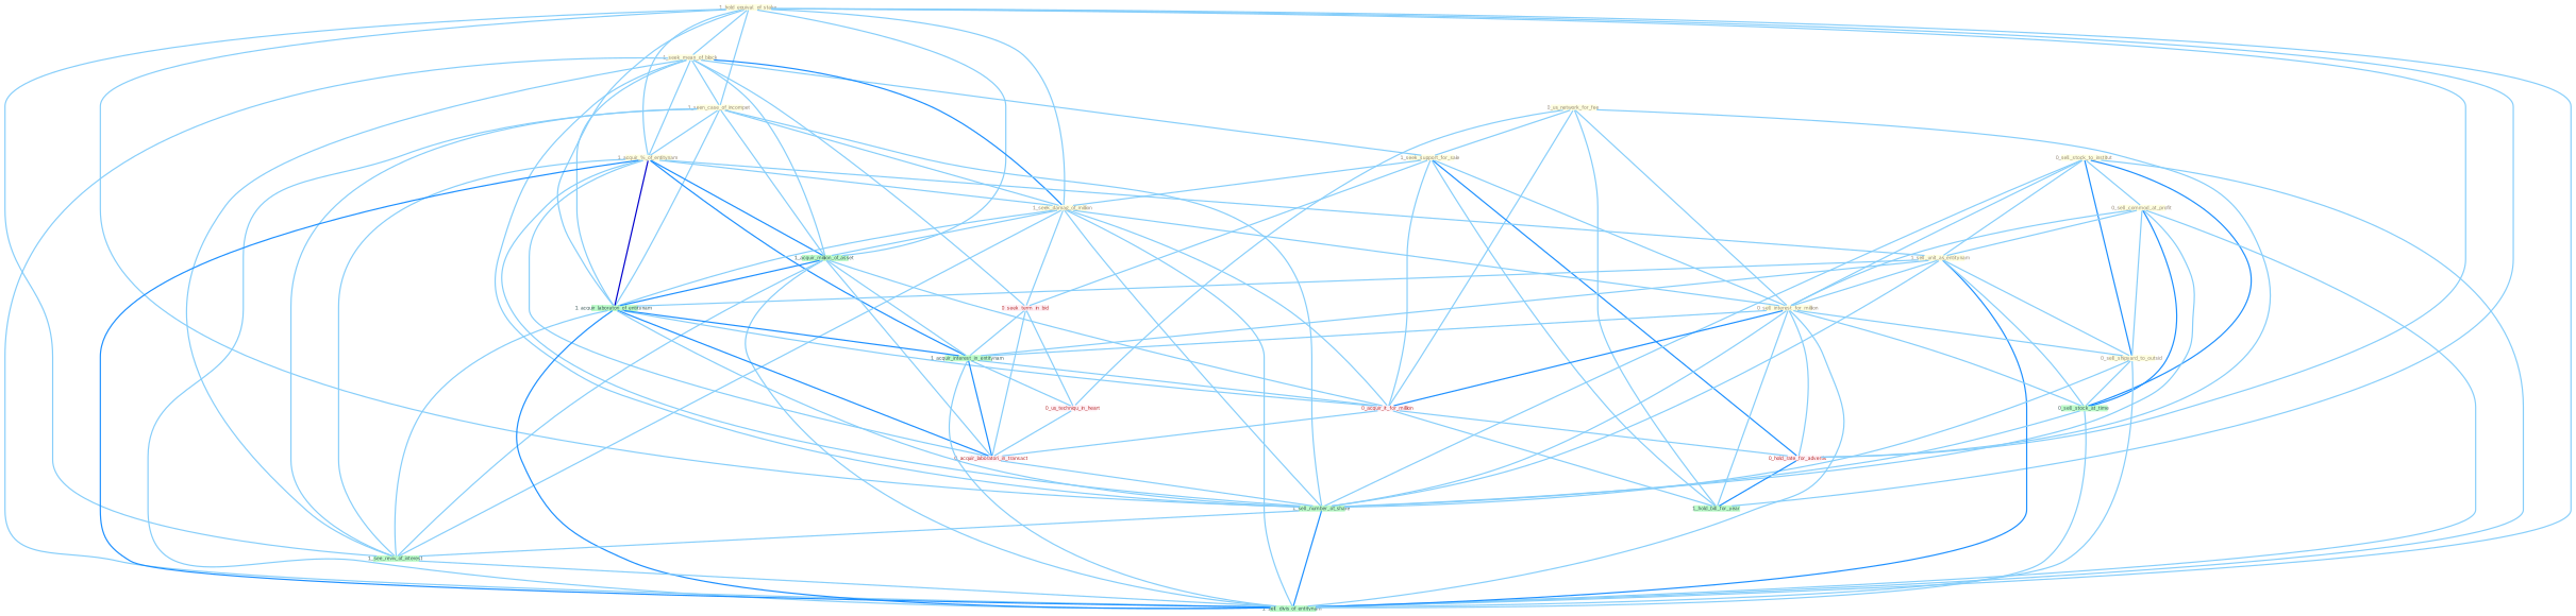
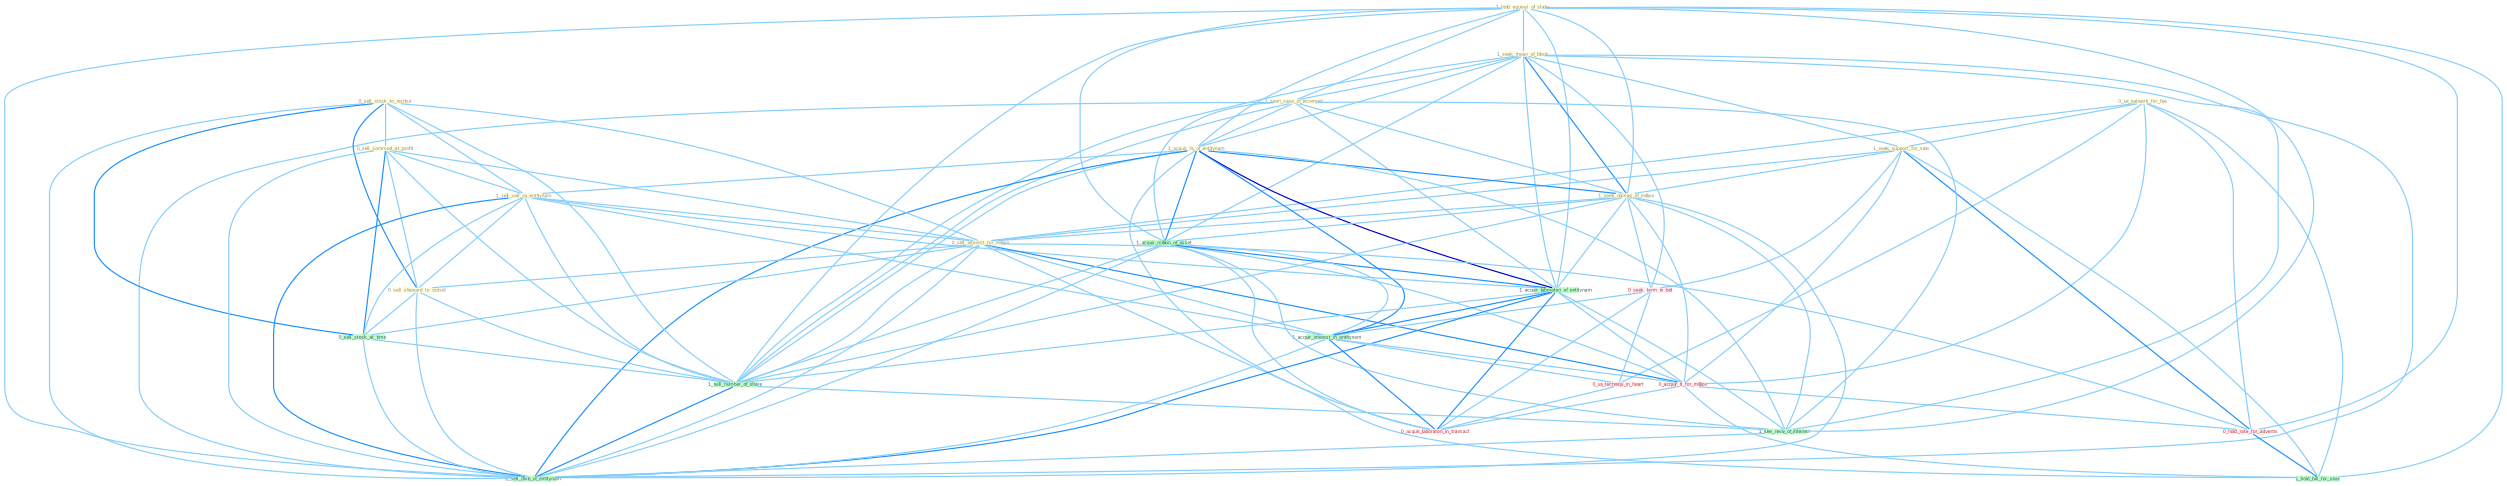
  graph {
    fontname="IBM Plex Sans"
    node [color="#ffffe0" fixedsize=true fontcolor="#8b7d6b" fontname="IBM Plex Sans" fontsize=4 shape=polygon style=filled]
    edge [color="#87cefa" fontname="IBM Plex Sans" w=1]
    "1_hold_equival_of_stake " [height=.06 width=.5]
    "1_seek_mean_of_block " [height=.06 width=.5]
    "0_us_network_for_fee " [height=.06 width=.5]
    "1_seek_support_for_sale " [height=.06 width=.5]
    "1_seen_case_of_incompet " [height=.06 width=.5]
    "1_acquir_%_of_entitynam " [height=.06 width=.5]
    "0_sell_stock_to_institut " [height=.06 width=.5]
    "0_sell_commod_at_profit " [height=.06 width=.5]
    "1_sell_unit_as_entitynam " [height=.06 width=.5]
    "1_seek_damag_of_million " [height=.06 width=.5]
    "0_sell_interest_for_million " [height=.06 width=.5]
    "0_sell_shipyard_to_outsid " [height=.06 width=.5]
    "0_seek_term_in_bid " [color="#fff0f5" fontcolor="#b22222" height=.06 width=.5]
    "0_us_techniqu_in_heart " [color="#fff0f5" fontcolor="#b22222" height=.06 width=.5]
    "0_acquir_it_for_million " [color="#fff0f5" fontcolor="#b22222" height=.06 width=.5]
    "0_hold_rate_for_advertis " [color="#fff0f5" fontcolor="#b22222" height=.06 width=.5]
    "0_acquir_laboratori_in_transact " [color="#fff0f5" fontcolor="#b22222" height=.06 width=.5]
    "1_acquir_million_of_asset " [color="#BDFCC9" fontcolor="#2f4f4f" height=.06 width=.5]
    "1_acquir_laboratori_of_entitynam " [color="#BDFCC9" fontcolor="#2f4f4f" height=.06 width=.5]
    "1_sell_number_of_share " [color="#BDFCC9" fontcolor="#2f4f4f" height=.06 width=.5]
    "1_see_reviv_of_interest " [color="#BDFCC9" fontcolor="#2f4f4f" height=.06 width=.5]
    "1_hold_bill_for_year " [color="#BDFCC9" fontcolor="#2f4f4f" height=.06 width=.5]
    "1_sell_divis_of_entitynam " [color="#BDFCC9" fontcolor="#2f4f4f" height=.06 width=.5]
    "1_acquir_interest_in_entitynam " [color="#BDFCC9" fontcolor="#2f4f4f" height=.06 width=.5]
    "0_sell_stock_at_time " [color="#BDFCC9" fontcolor="#2f4f4f" height=.06 width=.5]
    subgraph sub_1 {
      "1_hold_equival_of_stake "
      "1_seek_mean_of_block "
      "0_us_network_for_fee "
      "1_seek_support_for_sale "
      "1_seen_case_of_incompet "
      "1_acquir_%_of_entitynam "
      "0_sell_stock_to_institut "
      "0_sell_commod_at_profit "
      "1_sell_unit_as_entitynam "
      "1_seek_damag_of_million "
      "0_sell_interest_for_million "
      "0_sell_shipyard_to_outsid "
    }
    subgraph sub_2 {
      "0_seek_term_in_bid "
      "0_us_techniqu_in_heart "
      "0_acquir_it_for_million "
      "0_hold_rate_for_advertis "
      "0_acquir_laboratori_in_transact "
    }
    "1_hold_equival_of_stake " -- "1_seek_mean_of_block "
    "1_hold_equival_of_stake " -- "1_seen_case_of_incompet "
    "1_hold_equival_of_stake " -- "1_acquir_%_of_entitynam "
    "1_hold_equival_of_stake " -- "1_seek_damag_of_million "
    "1_hold_equival_of_stake " -- "0_hold_rate_for_advertis "
    "1_hold_equival_of_stake " -- "1_acquir_million_of_asset "
    "1_hold_equival_of_stake " -- "1_acquir_laboratori_of_entitynam "
    "1_hold_equival_of_stake " -- "1_sell_number_of_share "
    "1_hold_equival_of_stake " -- "1_see_reviv_of_interest "
    "1_hold_equival_of_stake " -- "1_hold_bill_for_year "
    "1_hold_equival_of_stake " -- "1_sell_divis_of_entitynam "
    "1_seek_mean_of_block " -- "1_seek_support_for_sale "
    "1_seek_mean_of_block " -- "1_seen_case_of_incompet "
    "1_seek_mean_of_block " -- "1_acquir_%_of_entitynam "
    "1_seek_mean_of_block " -- "1_seek_damag_of_million " [color="#1e90ff" w=2]
    "1_seek_mean_of_block " -- "0_seek_term_in_bid "
    "1_seek_mean_of_block " -- "1_acquir_million_of_asset "
    "1_seek_mean_of_block " -- "1_acquir_laboratori_of_entitynam "
    "1_seek_mean_of_block " -- "1_sell_number_of_share "
    "1_seek_mean_of_block " -- "1_see_reviv_of_interest "
    "1_seek_mean_of_block " -- "1_sell_divis_of_entitynam "
    "0_us_network_for_fee " -- "1_seek_support_for_sale "
    "0_us_network_for_fee " -- "0_sell_interest_for_million "
    "0_us_network_for_fee " -- "0_us_techniqu_in_heart "
    "0_us_network_for_fee " -- "0_acquir_it_for_million "
    "0_us_network_for_fee " -- "0_hold_rate_for_advertis "
    "0_us_network_for_fee " -- "1_hold_bill_for_year "
    "1_seek_support_for_sale " -- "1_seek_damag_of_million "
    "1_seek_support_for_sale " -- "0_sell_interest_for_million "
    "1_seek_support_for_sale " -- "0_seek_term_in_bid "
    "1_seek_support_for_sale " -- "0_acquir_it_for_million "
    "1_seek_support_for_sale " -- "0_hold_rate_for_advertis " [color="#1e90ff"]
    "1_seek_support_for_sale " -- "1_hold_bill_for_year "
    "1_seen_case_of_incompet " -- "1_acquir_%_of_entitynam "
    "1_seen_case_of_incompet " -- "1_seek_damag_of_million "
    "1_seen_case_of_incompet " -- "1_acquir_million_of_asset "
    "1_seen_case_of_incompet " -- "1_acquir_laboratori_of_entitynam "
    "1_seen_case_of_incompet " -- "1_sell_number_of_share "
    "1_seen_case_of_incompet " -- "1_see_reviv_of_interest "
    "1_seen_case_of_incompet " -- "1_sell_divis_of_entitynam "
    "1_acquir_%_of_entitynam " -- "1_sell_unit_as_entitynam "
-   "1_acquir_%_of_entitynam " -- "1_seek_damag_of_million "
+   "1_acquir_%_of_entitynam " -- "1_seek_damag_of_million " [color="#1e90ff"]
    "1_acquir_%_of_entitynam " -- "0_acquir_laboratori_in_transact "
    "1_acquir_%_of_entitynam " -- "1_acquir_million_of_asset " [color="#1e90ff" w=2]
    "1_acquir_%_of_entitynam " -- "1_acquir_laboratori_of_entitynam " [color="#0000cd" w=3]
    "1_acquir_%_of_entitynam " -- "1_sell_number_of_share "
    "1_acquir_%_of_entitynam " -- "1_see_reviv_of_interest "
    "1_acquir_%_of_entitynam " -- "1_sell_divis_of_entitynam " [color="#1e90ff" w=2]
    "1_acquir_%_of_entitynam " -- "1_acquir_interest_in_entitynam " [color="#1e90ff" w=2]
    "0_sell_stock_to_institut " -- "0_sell_commod_at_profit "
    "0_sell_stock_to_institut " -- "1_sell_unit_as_entitynam "
    "0_sell_stock_to_institut " -- "0_sell_interest_for_million "
    "0_sell_stock_to_institut " -- "0_sell_shipyard_to_outsid " [color="#1e90ff" w=2]
    "0_sell_stock_to_institut " -- "1_sell_number_of_share "
    "0_sell_stock_to_institut " -- "1_sell_divis_of_entitynam "
    "0_sell_stock_to_institut " -- "0_sell_stock_at_time " [color="#1e90ff" w=2]
    "0_sell_commod_at_profit " -- "1_sell_unit_as_entitynam "
    "0_sell_commod_at_profit " -- "0_sell_interest_for_million "
    "0_sell_commod_at_profit " -- "0_sell_shipyard_to_outsid "
    "0_sell_commod_at_profit " -- "1_sell_number_of_share "
    "0_sell_commod_at_profit " -- "1_sell_divis_of_entitynam "
    "0_sell_commod_at_profit " -- "0_sell_stock_at_time " [color="#1e90ff" w=2]
    "1_sell_unit_as_entitynam " -- "0_sell_interest_for_million "
    "1_sell_unit_as_entitynam " -- "0_sell_shipyard_to_outsid "
    "1_sell_unit_as_entitynam " -- "1_acquir_laboratori_of_entitynam "
    "1_sell_unit_as_entitynam " -- "1_sell_number_of_share "
    "1_sell_unit_as_entitynam " -- "1_sell_divis_of_entitynam " [color="#1e90ff" w=2]
    "1_sell_unit_as_entitynam " -- "1_acquir_interest_in_entitynam "
    "1_sell_unit_as_entitynam " -- "0_sell_stock_at_time "
    "1_seek_damag_of_million " -- "0_sell_interest_for_million "
    "1_seek_damag_of_million " -- "0_seek_term_in_bid "
    "1_seek_damag_of_million " -- "0_acquir_it_for_million "
    "1_seek_damag_of_million " -- "1_acquir_million_of_asset "
    "1_seek_damag_of_million " -- "1_acquir_laboratori_of_entitynam "
    "1_seek_damag_of_million " -- "1_sell_number_of_share "
    "1_seek_damag_of_million " -- "1_see_reviv_of_interest "
    "1_seek_damag_of_million " -- "1_sell_divis_of_entitynam "
    "0_sell_interest_for_million " -- "0_sell_shipyard_to_outsid "
    "0_sell_interest_for_million " -- "0_acquir_it_for_million " [color="#1e90ff" w=2]
    "0_sell_interest_for_million " -- "0_hold_rate_for_advertis "
    "0_sell_interest_for_million " -- "1_sell_number_of_share "
    "0_sell_interest_for_million " -- "1_hold_bill_for_year "
    "0_sell_interest_for_million " -- "1_sell_divis_of_entitynam "
    "0_sell_interest_for_million " -- "1_acquir_interest_in_entitynam "
    "0_sell_interest_for_million " -- "0_sell_stock_at_time "
    "0_sell_shipyard_to_outsid " -- "1_sell_number_of_share "
    "0_sell_shipyard_to_outsid " -- "1_sell_divis_of_entitynam "
    "0_sell_shipyard_to_outsid " -- "0_sell_stock_at_time "
    "0_seek_term_in_bid " -- "0_us_techniqu_in_heart "
    "0_seek_term_in_bid " -- "0_acquir_laboratori_in_transact "
    "0_seek_term_in_bid " -- "1_acquir_interest_in_entitynam "
    "0_us_techniqu_in_heart " -- "0_acquir_laboratori_in_transact "
    "0_acquir_it_for_million " -- "0_hold_rate_for_advertis "
    "0_acquir_it_for_million " -- "0_acquir_laboratori_in_transact "
    "0_acquir_it_for_million " -- "1_hold_bill_for_year "
    "0_hold_rate_for_advertis " -- "1_hold_bill_for_year " [color="#1e90ff" w=2]
    "1_acquir_million_of_asset " -- "0_acquir_it_for_million "
    "1_acquir_million_of_asset " -- "0_acquir_laboratori_in_transact "
    "1_acquir_million_of_asset " -- "1_acquir_laboratori_of_entitynam " [color="#1e90ff" w=2]
-   "0_acquir_laboratori_in_transact " -- "1_sell_number_of_share "
+   "1_acquir_million_of_asset " -- "1_sell_number_of_share "
    "1_acquir_million_of_asset " -- "1_see_reviv_of_interest "
    "1_acquir_million_of_asset " -- "1_sell_divis_of_entitynam "
    "1_acquir_million_of_asset " -- "1_acquir_interest_in_entitynam "
    "1_acquir_laboratori_of_entitynam " -- "0_acquir_it_for_million "
    "1_acquir_laboratori_of_entitynam " -- "0_acquir_laboratori_in_transact " [color="#1e90ff" w=2]
    "1_acquir_laboratori_of_entitynam " -- "1_sell_number_of_share "
    "1_acquir_laboratori_of_entitynam " -- "1_see_reviv_of_interest "
    "1_acquir_laboratori_of_entitynam " -- "1_sell_divis_of_entitynam " [color="#1e90ff" w=2]
    "1_acquir_laboratori_of_entitynam " -- "1_acquir_interest_in_entitynam " [color="#1e90ff" w=2]
    "1_sell_number_of_share " -- "1_see_reviv_of_interest "
    "1_sell_number_of_share " -- "1_sell_divis_of_entitynam " [color="#1e90ff" w=2]
    "1_see_reviv_of_interest " -- "1_sell_divis_of_entitynam "
    "1_acquir_interest_in_entitynam " -- "0_us_techniqu_in_heart "
    "1_acquir_interest_in_entitynam " -- "0_acquir_it_for_million "
    "1_acquir_interest_in_entitynam " -- "0_acquir_laboratori_in_transact " [color="#1e90ff" w=2]
    "1_acquir_interest_in_entitynam " -- "1_sell_divis_of_entitynam "
    "0_sell_stock_at_time " -- "1_sell_number_of_share "
    "0_sell_stock_at_time " -- "1_sell_divis_of_entitynam "
  }
